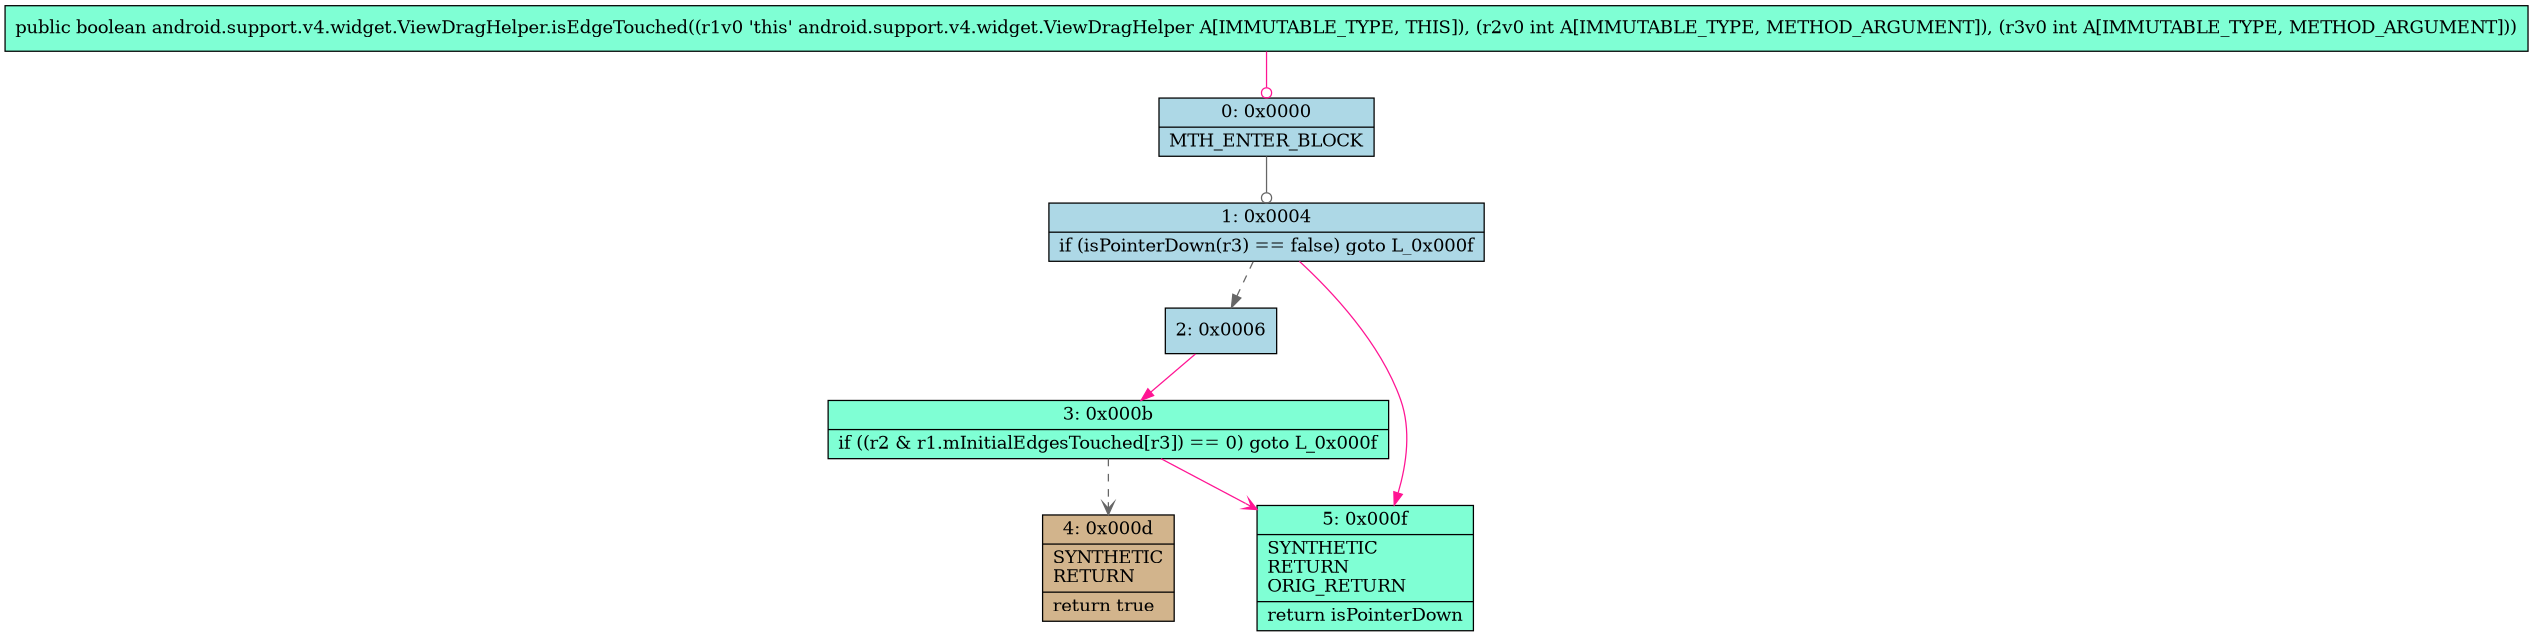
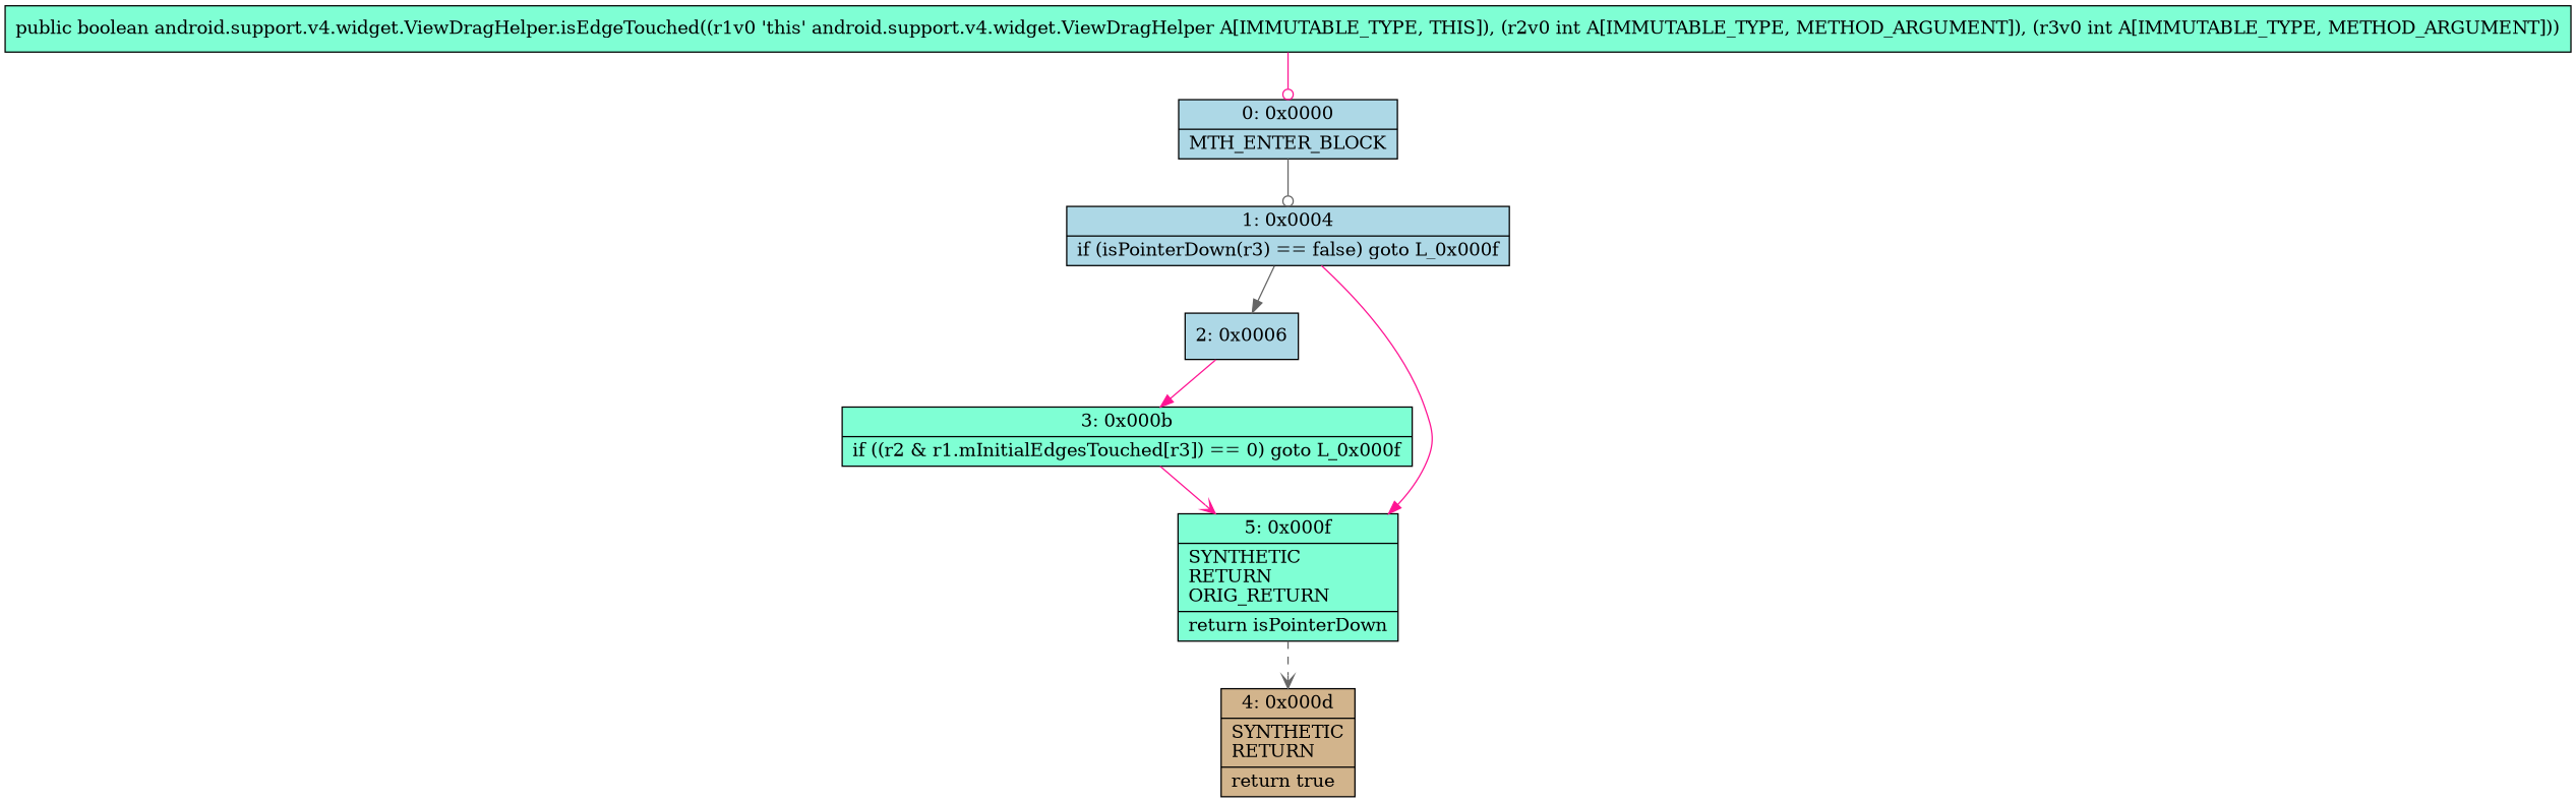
  digraph {
    node [fillcolor=lightblue shape=record style=filled]
    edge [arrowhead=normal color=deeppink]
    n1 [label="{0\:\ 0x0000|MTH_ENTER_BLOCK\l}"]
    n2 [label="{1\:\ 0x0004|if (isPointerDown(r3) == false) goto L_0x000f\l}"]
    n3 [label="{2\:\ 0x0006}"]
    n4 [fillcolor=aquamarine label="{5\:\ 0x000f|SYNTHETIC\lRETURN\lORIG_RETURN\l|return isPointerDown\l}"]
    n5 [fillcolor=aquamarine label="{3\:\ 0x000b|if ((r2 & r1.mInitialEdgesTouched[r3]) == 0) goto L_0x000f\l}"]
    n6 [fillcolor=tan label="{4\:\ 0x000d|SYNTHETIC\lRETURN\l|return true\l}"]
    n7 [fillcolor=aquamarine label="{public boolean android.support.v4.widget.ViewDragHelper.isEdgeTouched((r1v0 'this' android.support.v4.widget.ViewDragHelper A[IMMUTABLE_TYPE, THIS]), (r2v0 int A[IMMUTABLE_TYPE, METHOD_ARGUMENT]), (r3v0 int A[IMMUTABLE_TYPE, METHOD_ARGUMENT])) }"]
    n1 -> n2 [arrowhead=odot color=gray40]
-   n2 -> n3 [color=gray40 style=dashed]
+   n2 -> n3 [color=gray40 style=solid]
    n2 -> n4
    n3 -> n5
    n5 -> n4 [arrowhead=vee]
-   n5 -> n6 [arrowhead=vee color=gray40 style=dashed]
+   n4 -> n6 [arrowhead=vee color=gray40 style=dashed]
    n7 -> n1 [arrowhead=odot]
  }
